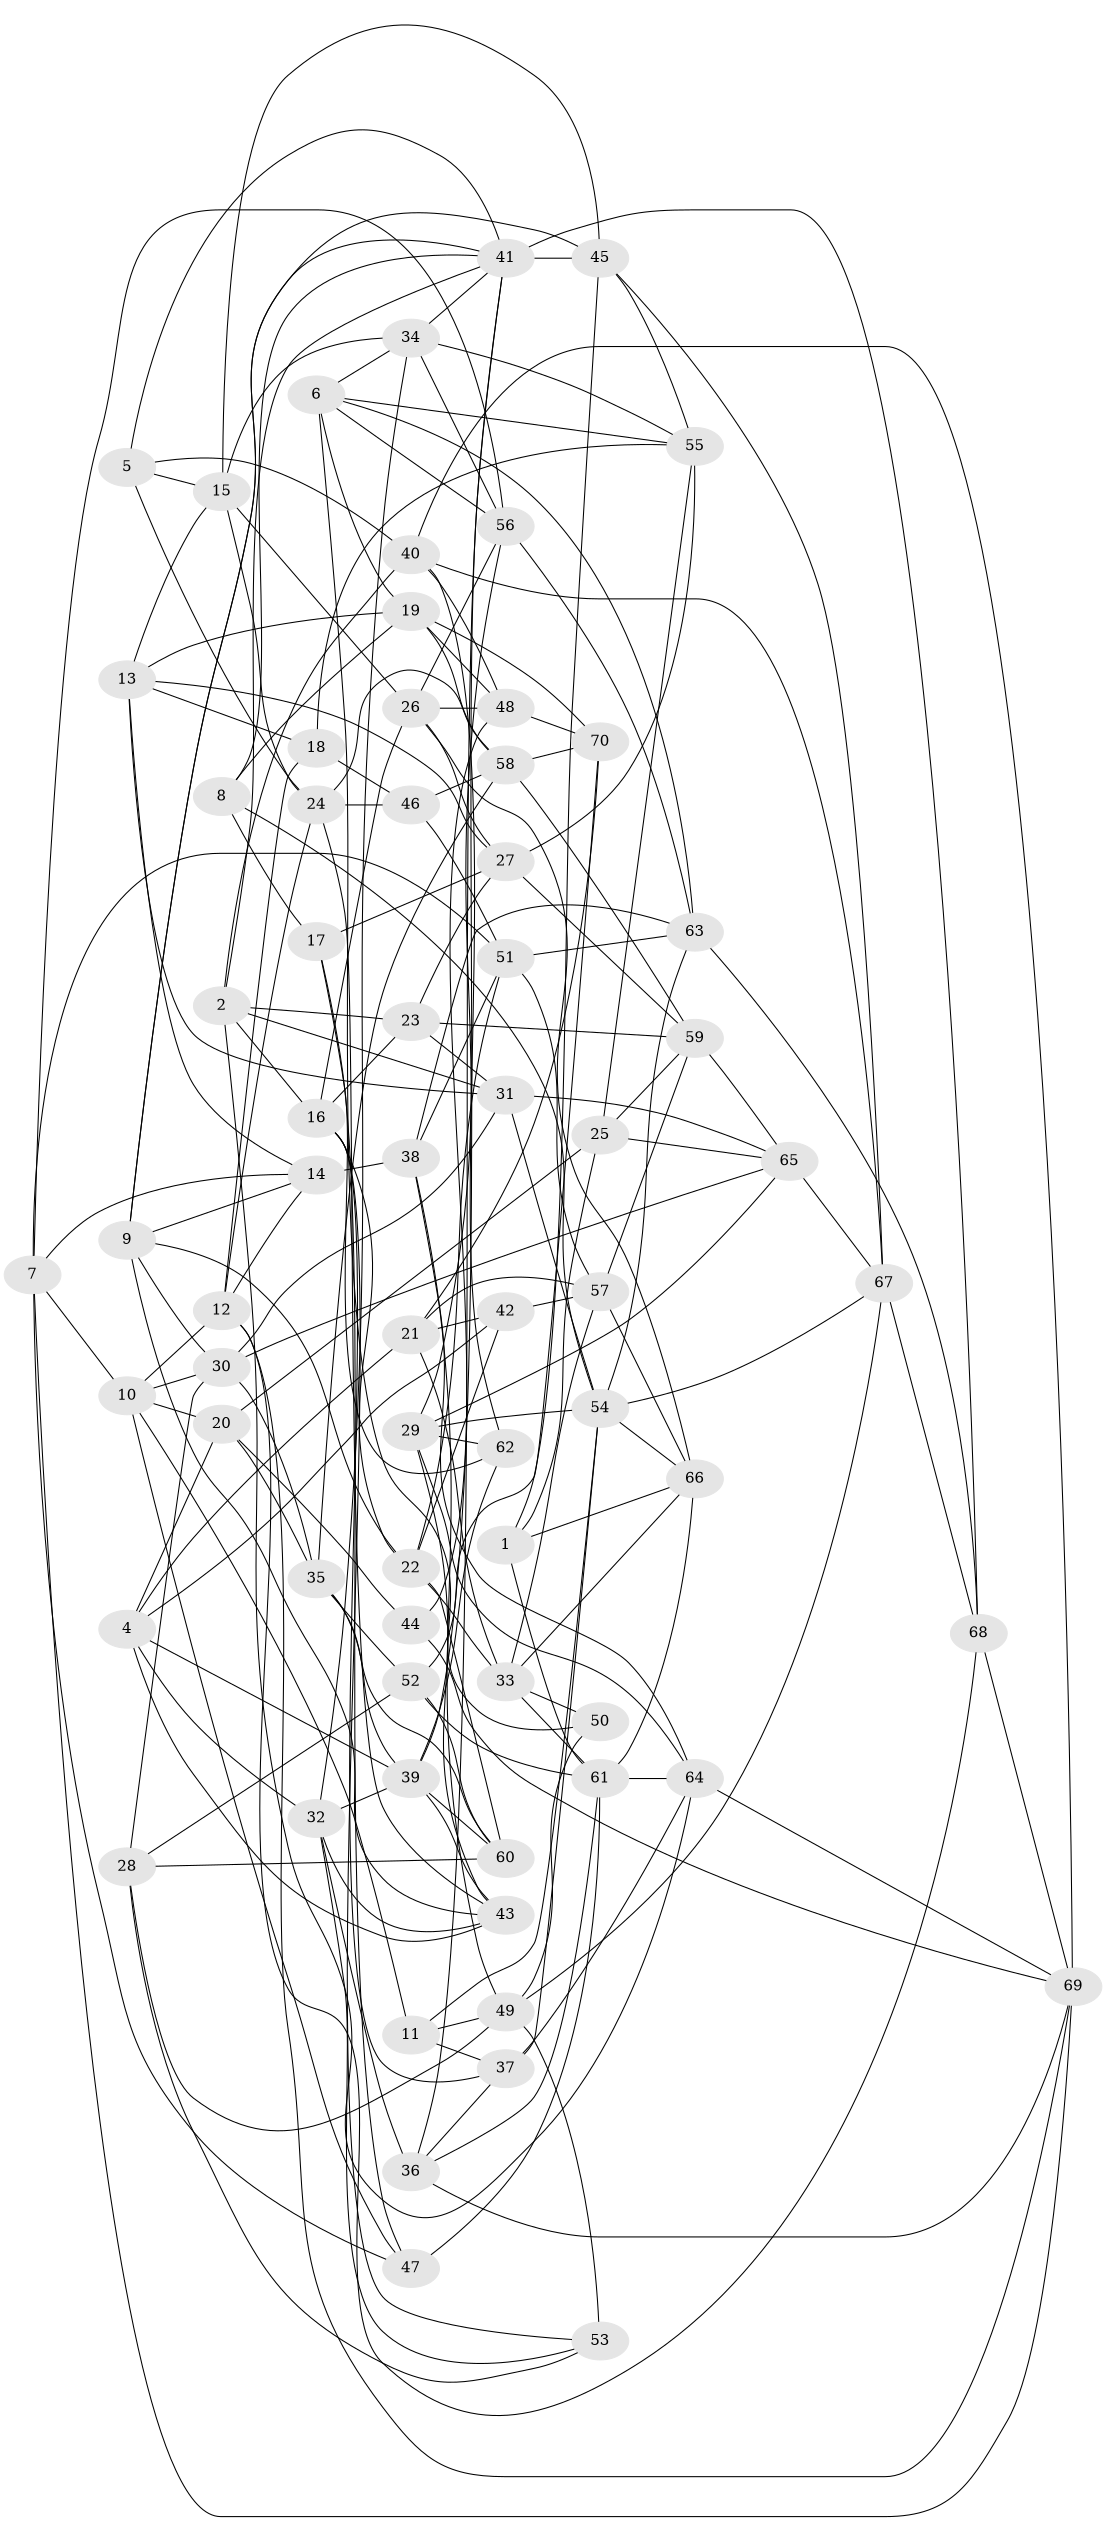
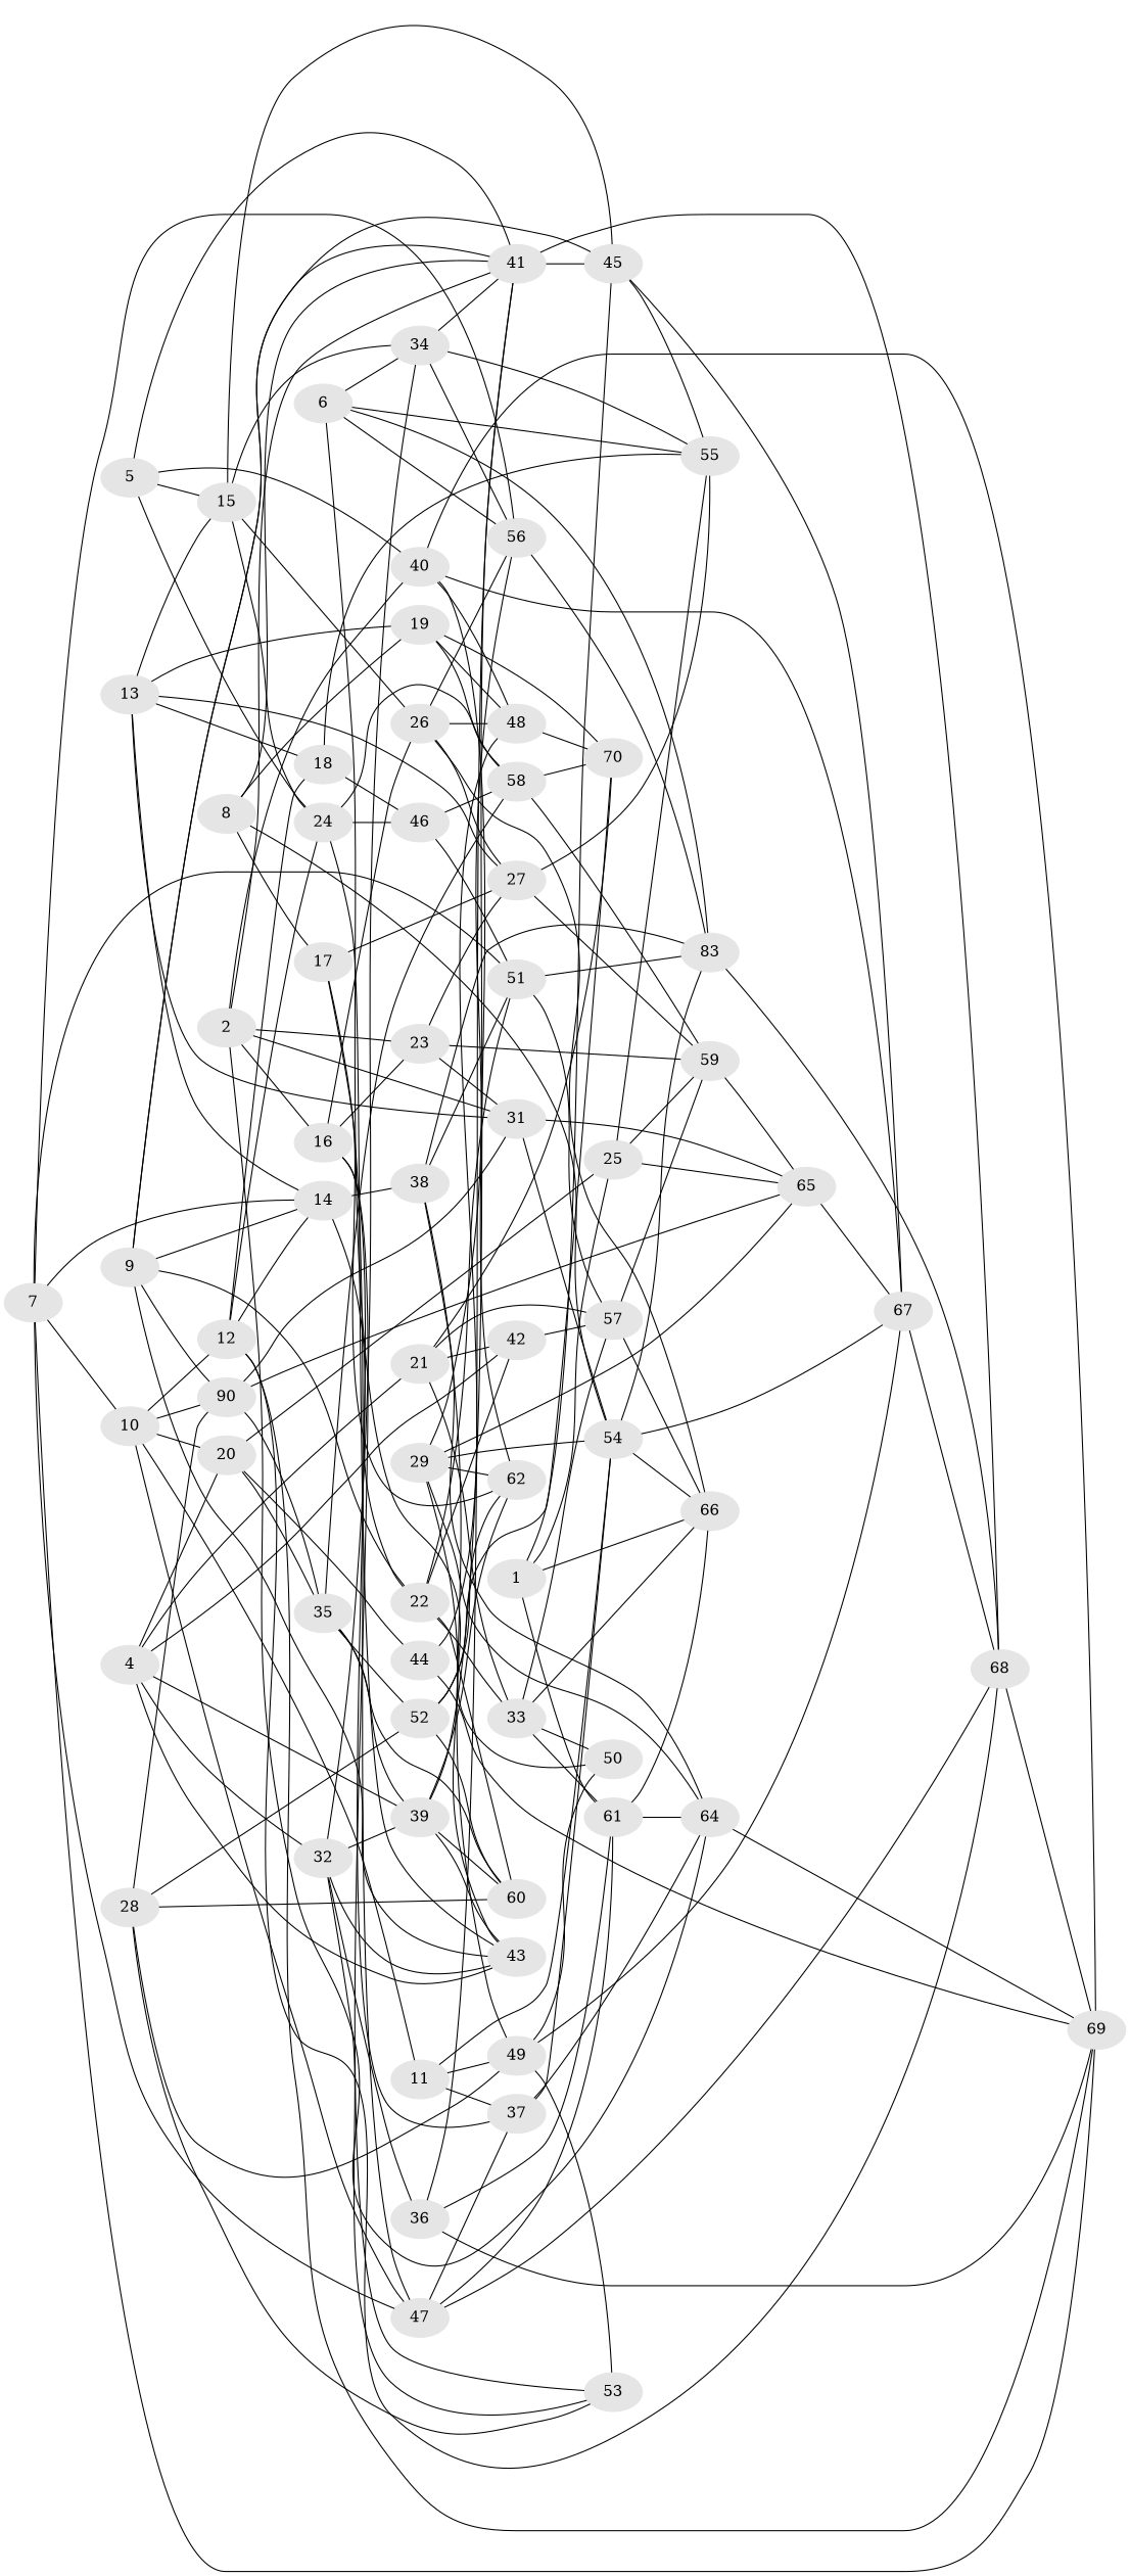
  graph {
    rankdir=LR
    node [color=gray90 style=filled]
    edge [weight=1.0]
    1
    25
    45
    61
    66
    55
    59
    65
    67
    64
    2
    16
    23
    31
    40
    41
    37
    26
    53
    27
    54
    69
    62
    48
    68
    17
    47
    18
    46
    44
    4
    20
    21
    32
    39
    42
    43
    35
    70
    33
    57
    34
    36
    60
    5
    15
    24
    58
    6
    19
    50
    56
-   63
+   63 [label=83]
    7
    10
    14
    51
-   30
+   30 [label=90]
    11
    12
    22
    38
    8
    9
    49
    13
    52
    28
    29
    1 -- 25
    1 -- 45
    1 -- 61
    1 -- 66
    25 -- 55
    25 -- 59
    25 -- 65
    45 -- 55
    45 -- 67
    61 -- 66
    61 -- 64
    59 -- 65
    65 -- 67
    67 -- 68
    64 -- 69
    2 -- 64
    2 -- 16
    2 -- 23
    2 -- 31
    2 -- 40
    2 -- 41
    16 -- 23 [weight=2.0]
    16 -- 37
    16 -- 26
    16 -- 53
    23 -- 59
    23 -- 31
    23 -- 27
    31 -- 65
    31 -- 54
    40 -- 67
    40 -- 69
    40 -- 62
    40 -- 48
    41 -- 45
    41 -- 68
    37 -- 64
    37 -- 54
    26 -- 66
    26 -- 27
    26 -- 48
    26 -- 56
    27 -- 55
    27 -- 59
    54 -- 66
    54 -- 67
    54 -- 63
    48 -- 70
    68 -- 69
    17 -- 27
    17 -- 62
    17 -- 47 [weight=2.0]
    47 -- 61
+   47 -- 68
    18 -- 55
    18 -- 46
    46 -- 58
    46 -- 51
    44 -- 69 [weight=2.0]
    44 -- 48 [weight=2.0]
    4 -- 20
    4 -- 21
    4 -- 32
    4 -- 39
    4 -- 42
    4 -- 43
    20 -- 25 [weight=2.0]
    20 -- 44
    20 -- 35
    21 -- 42
    21 -- 70 [weight=2.0]
    21 -- 33
    21 -- 57
    32 -- 53
    32 -- 39
    32 -- 43
    32 -- 34
    32 -- 36
    39 -- 41 [weight=2.0]
    39 -- 62
    39 -- 43
    39 -- 60
    42 -- 57
    35 -- 39
    35 -- 60
    35 -- 58
    35 -- 52
    33 -- 61
    33 -- 66
    33 -- 57
    33 -- 50
    57 -- 66
    57 -- 59
    34 -- 55
    34 -- 41
    34 -- 56
    36 -- 61
    36 -- 41
-   36 -- 37 [weight=2.0]
+   47 -- 37 [weight=2.0]
    36 -- 69
    5 -- 40
    5 -- 41
    5 -- 15
    5 -- 24
    15 -- 45
    15 -- 26
    15 -- 34
    15 -- 24
    24 -- 46
    24 -- 43
    24 -- 58
    58 -- 59
    58 -- 70
    6 -- 55
    6 -- 34
-   6 -- 19
    6 -- 50
    6 -- 56
    6 -- 63
    19 -- 48
    19 -- 70
    19 -- 58
    56 -- 63
    63 -- 68
    7 -- 69
    7 -- 47
    7 -- 56
    7 -- 10
    7 -- 14
    7 -- 51
    10 -- 47
    10 -- 20
    10 -- 30
    10 -- 11
    10 -- 12
-   16 -- 22
+   14 -- 22
    14 -- 38
    51 -- 57
    51 -- 63
    30 -- 65
    30 -- 31
    30 -- 35
    11 -- 37
    11 -- 54
    11 -- 49
    12 -- 69
    12 -- 68
    12 -- 18
    12 -- 24
    12 -- 14
    22 -- 42
    22 -- 33
    22 -- 60
    22 -- 51
    38 -- 64
    38 -- 63
    38 -- 51
    38 -- 49 [weight=2.0]
    8 -- 41
    8 -- 54
    8 -- 17
    8 -- 19
    9 -- 45
    9 -- 41
    9 -- 43
    9 -- 14
    9 -- 30
    9 -- 22
    49 -- 67
    49 -- 53
    49 -- 50 [weight=2.0]
    13 -- 31
    13 -- 27
    13 -- 18
    13 -- 15
    13 -- 19
    13 -- 14
-   52 -- 61 [weight=2.0]
+   52 -- 62 [weight=2.0]
    52 -- 70
    52 -- 60
    28 -- 53
    28 -- 60 [weight=2.0]
    28 -- 30
    28 -- 49
    28 -- 52
    29 -- 65
    29 -- 64
    29 -- 54
    29 -- 62
    29 -- 43
    29 -- 56
  }
